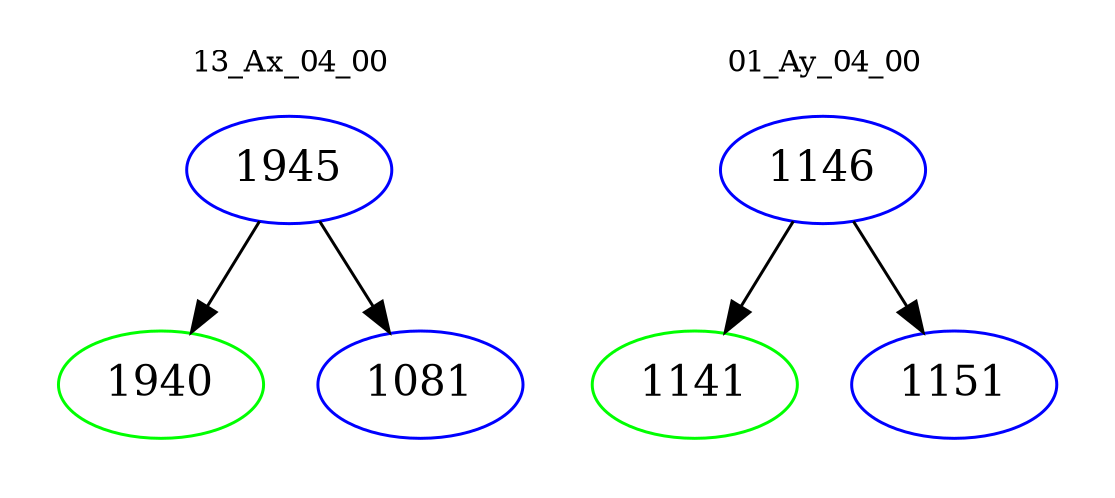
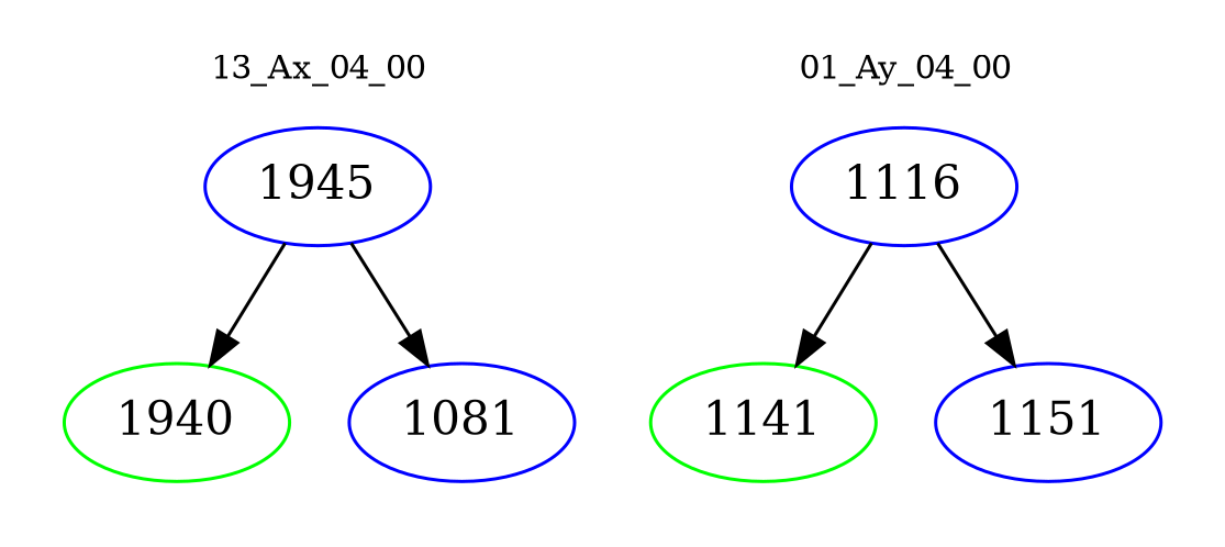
  digraph {
    node [color=blue]
    edge [color=black]
    n1 [label=1945]
    n2 [color=green label=1940]
    n3 [label=1081]
-   n4 [label=1146]
+   n4 [label=1116]
    n5 [color=green label=1141]
    n6 [label=1151]
    subgraph cluster_1 {
      color=white
      fontsize=10
      label="13_Ax_04_00"
      n1
      n2
      n3
    }
    subgraph cluster_2 {
      color=white
      fontsize=10
      label="01_Ay_04_00"
      n4
      n5
      n6
    }
    n1 -> n2
    n1 -> n3
    n4 -> n5
    n4 -> n6
  }
